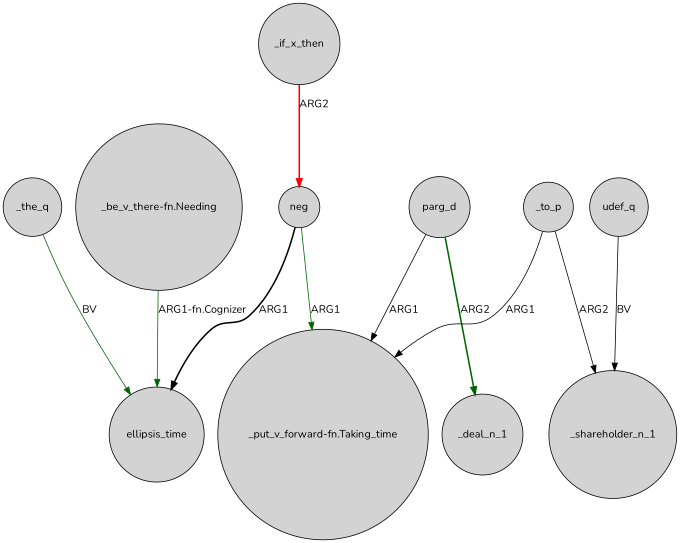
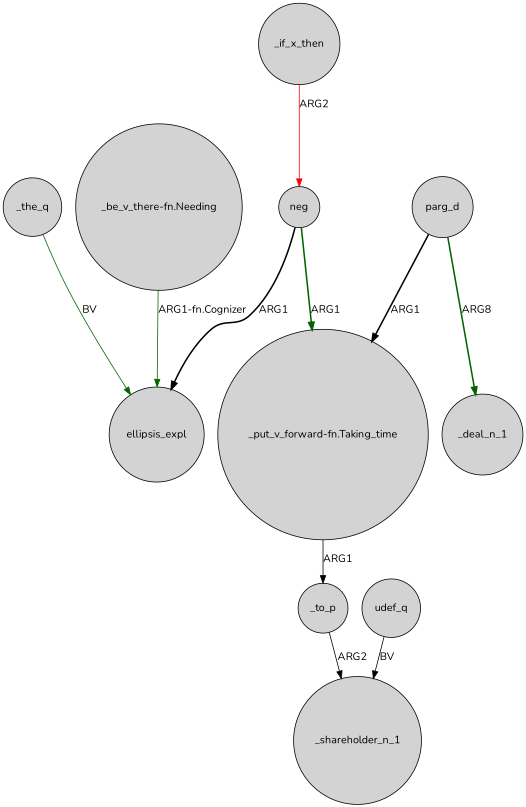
  digraph {
    fontname=Nunito
    node [fontname=Nunito shape=circle style=filled]
    edge [color=black fontname=Nunito style=solid]
    _if_x_then
    neg
-   ellipsis_expl [label=ellipsis_time]
+   ellipsis_expl
    "_put_v_forward-fn.Taking_time"
    "_be_v_there-fn.Needing"
    _the_q
    parg_d
    _deal_n_1
    _to_p
    _shareholder_n_1
    udef_q
-   _if_x_then -> neg [color=red label=ARG2 style=bold]
+   _if_x_then -> neg [color=red label=ARG2]
    neg -> ellipsis_expl [label=ARG1 style=bold]
-   neg -> "_put_v_forward-fn.Taking_time" [color=darkgreen label=ARG1]
+   neg -> "_put_v_forward-fn.Taking_time" [color=darkgreen label=ARG1 style=bold]
    "_be_v_there-fn.Needing" -> ellipsis_expl [color=darkgreen label="ARG1-fn.Cognizer"]
    _the_q -> ellipsis_expl [color=darkgreen label=BV]
-   parg_d -> "_put_v_forward-fn.Taking_time" [label=ARG1]
-   parg_d -> _deal_n_1 [color=darkgreen label=ARG2 style=bold]
-   _to_p -> "_put_v_forward-fn.Taking_time" [label=ARG1]
+   parg_d -> "_put_v_forward-fn.Taking_time" [label=ARG1 style=bold]
+   parg_d -> _deal_n_1 [color=darkgreen label=ARG8 style=bold]
+   "_put_v_forward-fn.Taking_time" -> _to_p [label=ARG1]
    _to_p -> _shareholder_n_1 [label=ARG2]
    udef_q -> _shareholder_n_1 [label=BV]
  }
